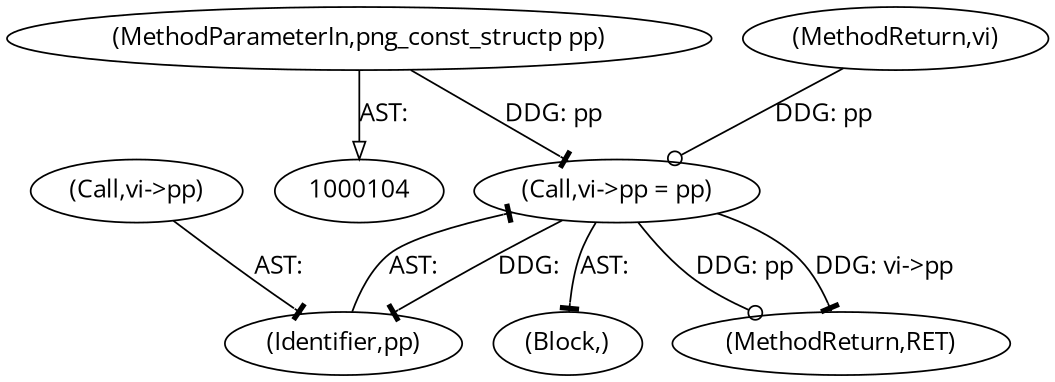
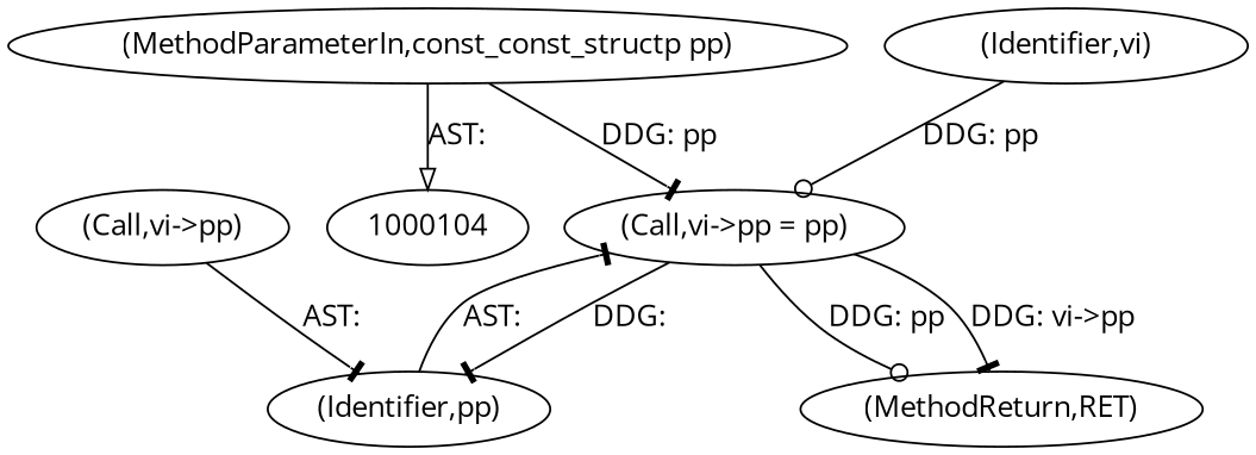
  digraph {
    fontname="Open Sans"
    node [fontname="Open Sans"]
    edge [arrowhead=tee fontname="Open Sans"]
    n1 [label="(Call,vi->pp = pp)"]
-   n2 [label="(Block,)"]
    n3 [label="(Identifier,pp)"]
    n4 [label="(MethodReturn,RET)"]
-   n5 [label="(MethodParameterIn,png_const_structp pp)"]
+   n5 [label="(MethodParameterIn,const_const_structp pp)"]
    1000104
-   n7 [label="(MethodReturn,vi)"]
+   n7 [label="(Identifier,vi)"]
    n8 [label="(Call,vi->pp)"]
-   n1 -> n2 [label="AST: "]
    n1 -> n3 [label="DDG: "]
    n1 -> n4 [arrowhead=odot label="DDG: pp"]
    n1 -> n4 [label="DDG: vi->pp"]
    n3 -> n1 [label="AST: "]
    n5 -> n1 [label="DDG: pp"]
    n5 -> 1000104 [arrowhead=onormal label="AST: "]
    n7 -> n1 [arrowhead=odot label="DDG: pp"]
    n8 -> n3 [label="AST: "]
  }
